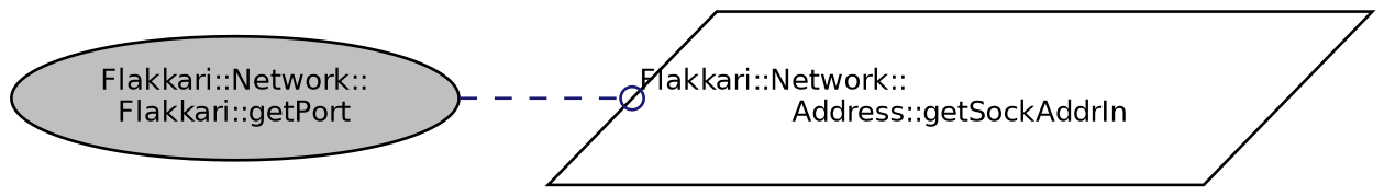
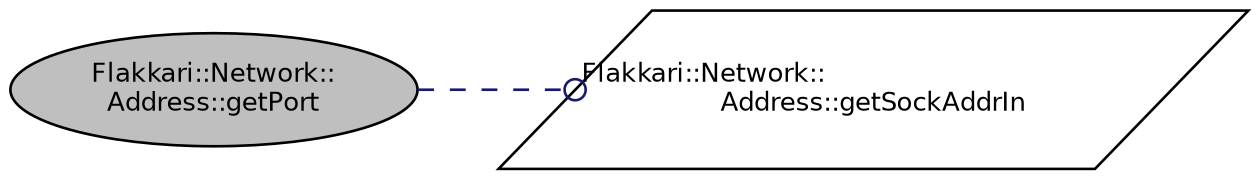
  digraph {
    rankdir=LR
    node [color=black fontname=Helvetica fontsize=10 style=filled]
-   n1 [fillcolor=grey75 fontcolor=black height=0.2 label="Flakkari::Network::\lFlakkari::getPort" shape=ellipse width=0.4]
+   n1 [fillcolor=grey75 fontcolor=black height=0.2 label="Flakkari::Network::\lAddress::getPort" shape=ellipse width=0.4]
    n2 [fillcolor=white height=0.2 label="Flakkari::Network::\lAddress::getSockAddrIn" shape=parallelogram width=0.4]
    n1 -> n2 [color=midnightblue fontname=Helvetica fontsize=10 labelfontname=Helvetica labelfontsize=10 style=dashed arrowhead=odot]
  }
